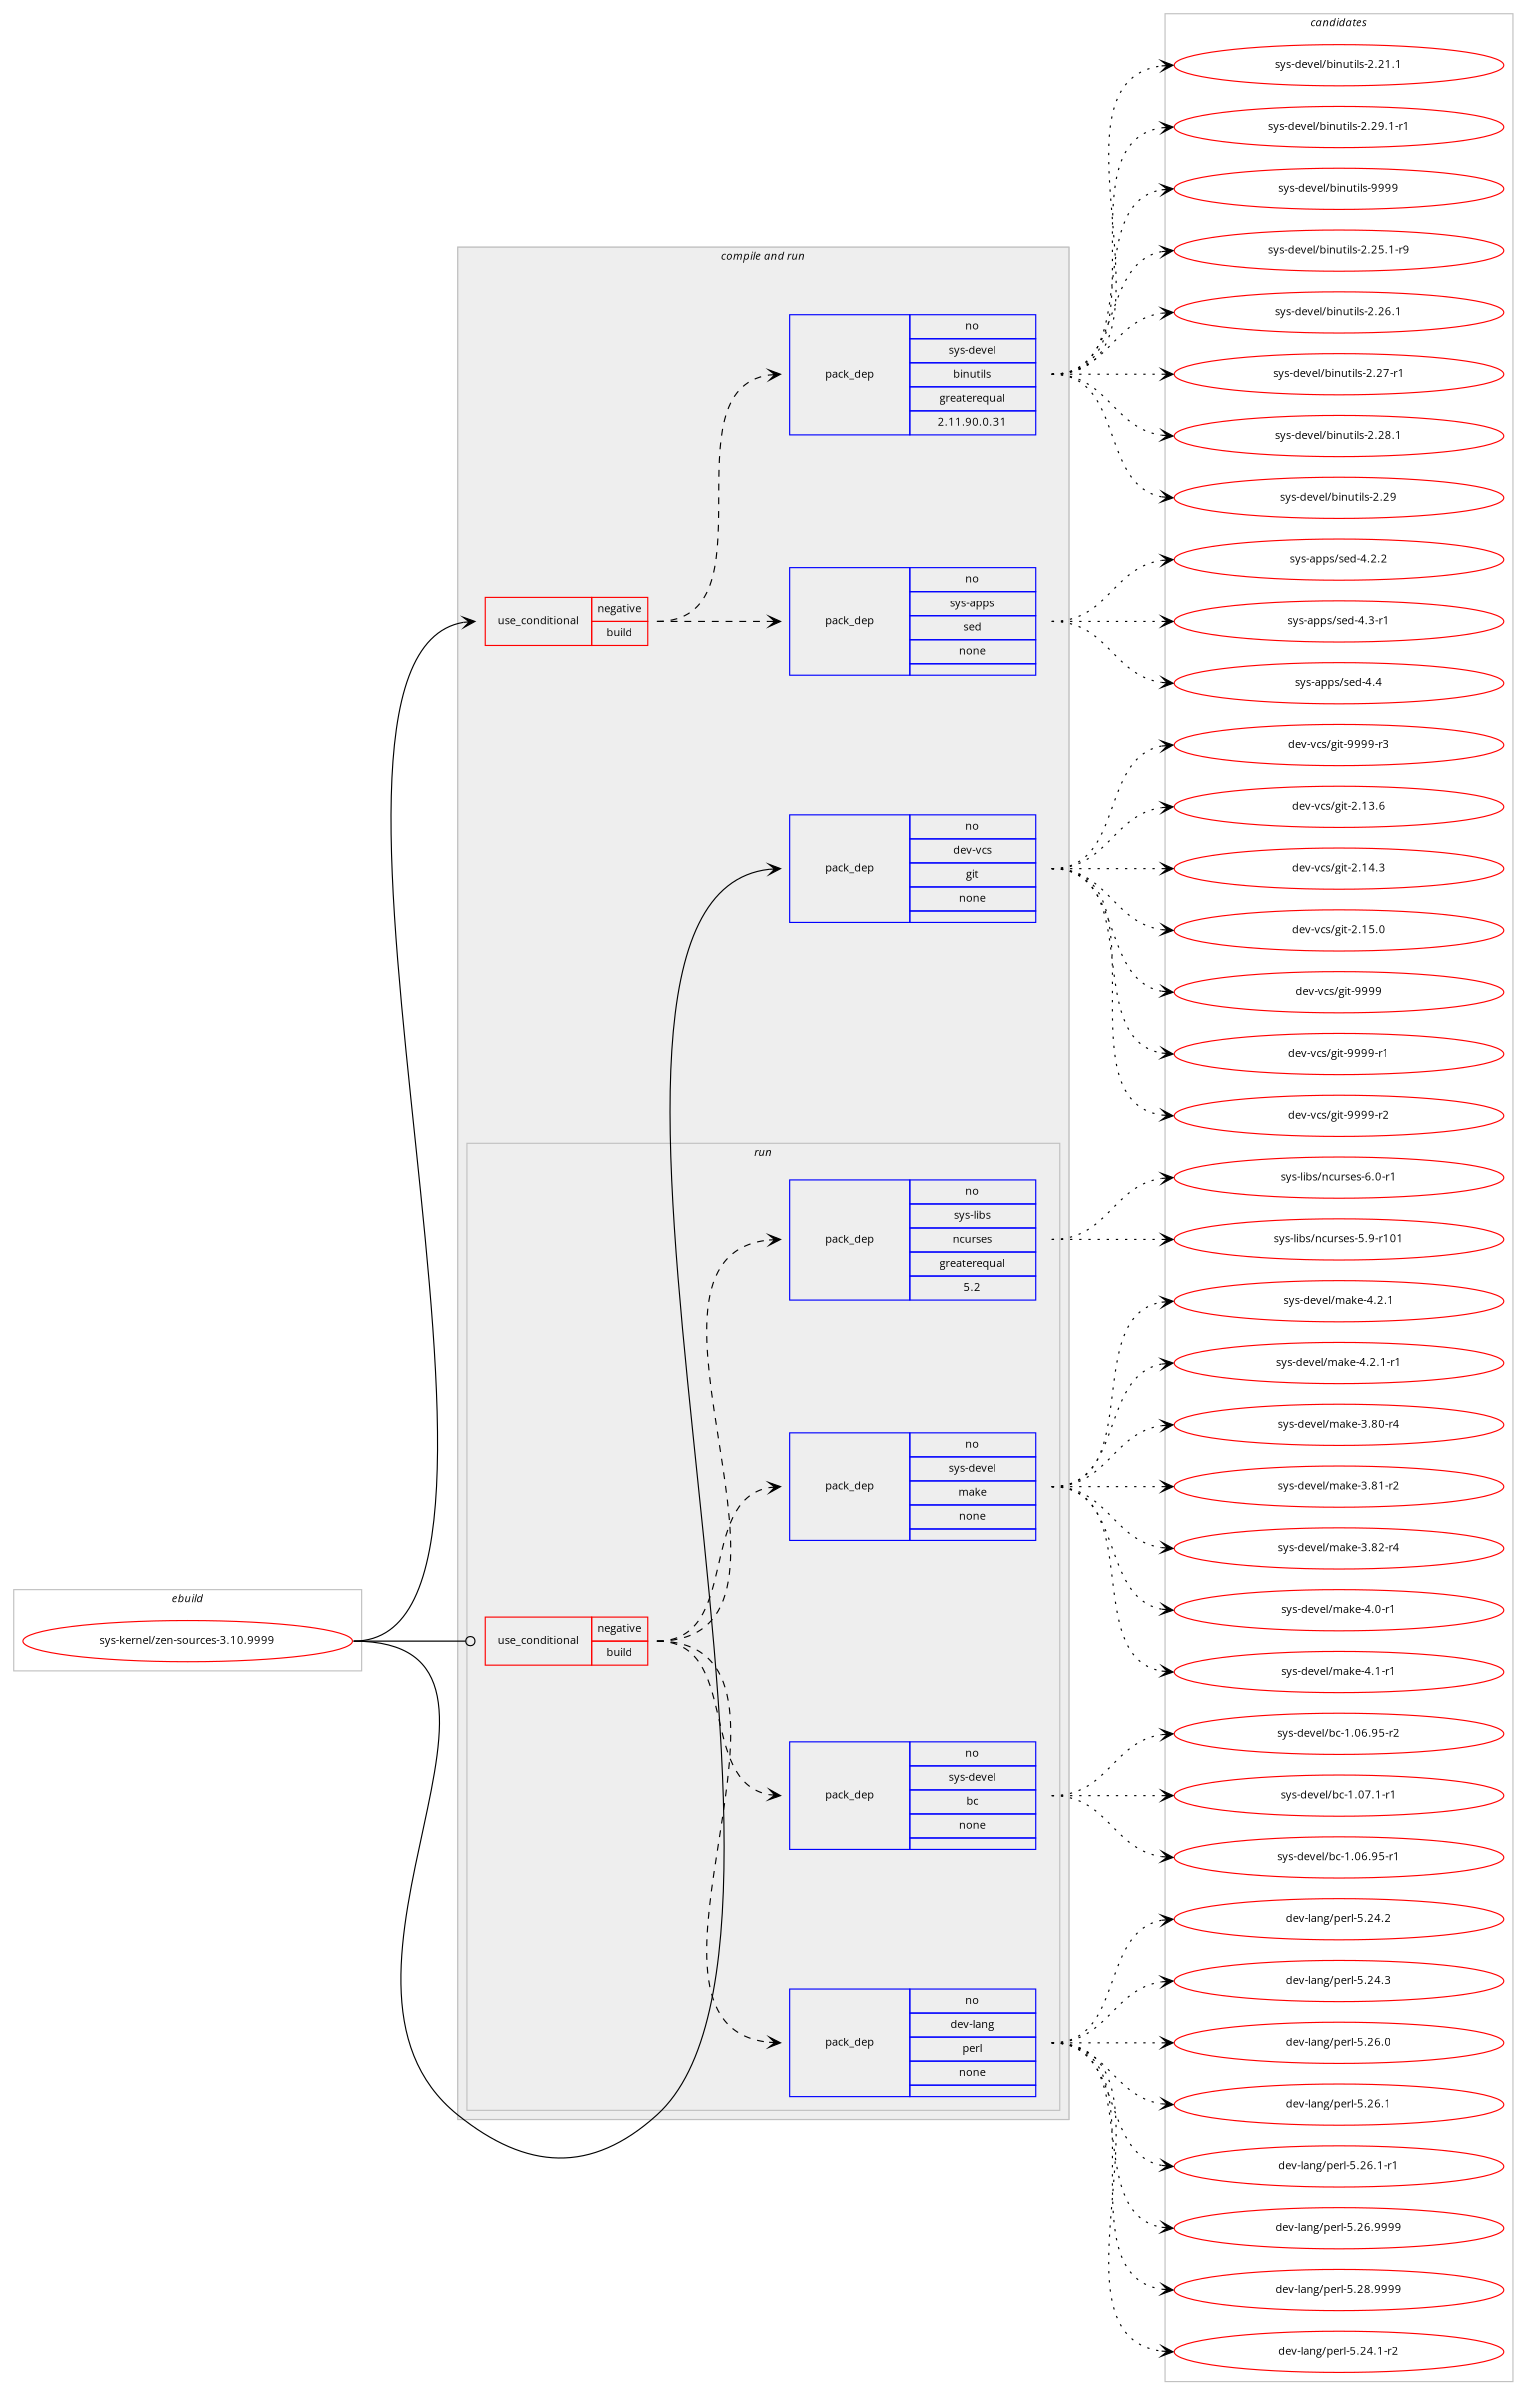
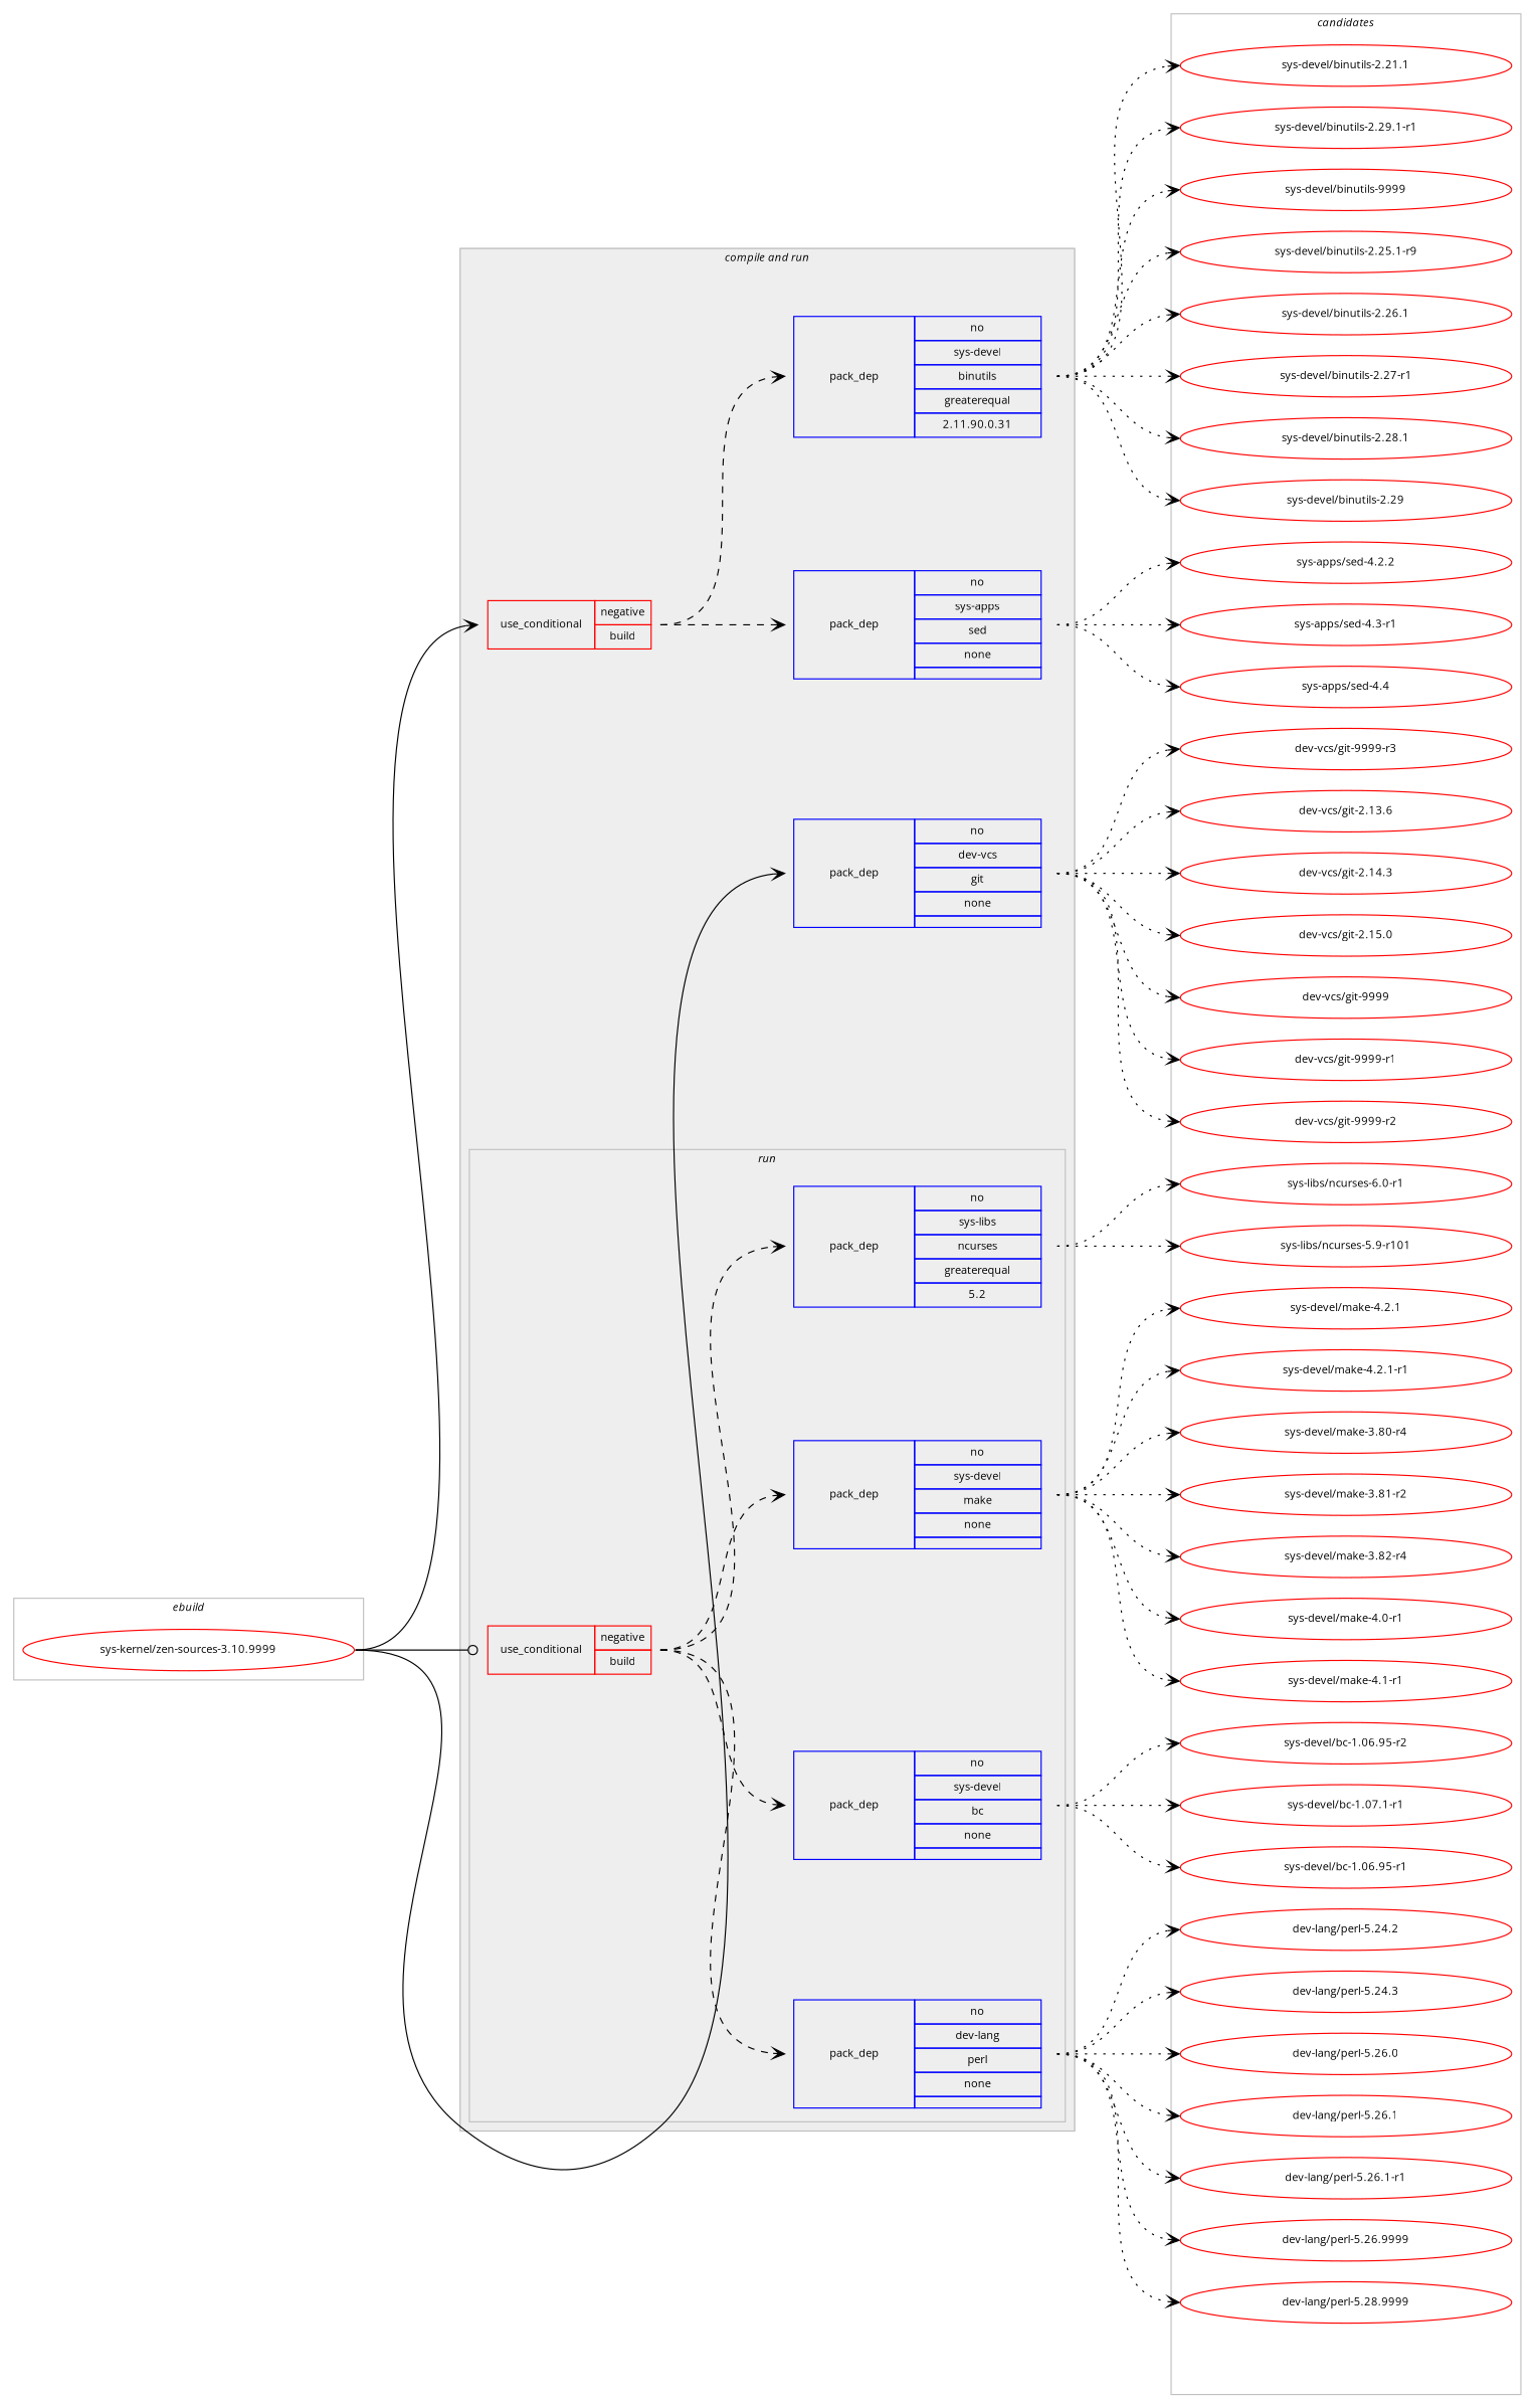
  digraph {
    compound=true
    concentrate=true
    fontname="Open Sans"
    fontsize=10
    newrank=true
    rankdir=LR
    ranksep=1.5
    node [color=red fontname="Open Sans" fontsize=10]
    edge [arrowhead=vee fontname="Open Sans" headport=w style=dotted tailport=e weight=100]
    n1 [label="sys-kernel/zen-sources-3.10.9999" width=4]
    n2 [color=blue label=<<TABLE BORDER="0" CELLBORDER="1" CELLSPACING="0" CELLPADDING="4" WIDTH="220"><TR><TD ROWSPAN="6" CELLPADDING="30">pack_dep</TD></TR><TR><TD WIDTH="110">no</TD></TR><TR><TD>sys-apps</TD></TR><TR><TD>sed</TD></TR><TR><TD>none</TD></TR><TR><TD></TD></TR></TABLE>> shape=none]
    n3 [color=blue label=<<TABLE BORDER="0" CELLBORDER="1" CELLSPACING="0" CELLPADDING="4" WIDTH="220"><TR><TD ROWSPAN="6" CELLPADDING="30">pack_dep</TD></TR><TR><TD WIDTH="110">no</TD></TR><TR><TD>sys-devel</TD></TR><TR><TD>binutils</TD></TR><TR><TD>greaterequal</TD></TR><TR><TD>2.11.90.0.31</TD></TR></TABLE>> shape=none]
    n4 [label=<<TABLE BORDER="0" CELLBORDER="1" CELLSPACING="0" CELLPADDING="4"><TR><TD ROWSPAN="3" CELLPADDING="10">use_conditional</TD></TR><TR><TD>negative</TD></TR><TR><TD>build</TD></TR></TABLE>> shape=none]
    n5 [color=blue label=<<TABLE BORDER="0" CELLBORDER="1" CELLSPACING="0" CELLPADDING="4" WIDTH="220"><TR><TD ROWSPAN="6" CELLPADDING="30">pack_dep</TD></TR><TR><TD WIDTH="110">no</TD></TR><TR><TD>dev-vcs</TD></TR><TR><TD>git</TD></TR><TR><TD>none</TD></TR><TR><TD></TD></TR></TABLE>> shape=none]
    n6 [color=blue label=<<TABLE BORDER="0" CELLBORDER="1" CELLSPACING="0" CELLPADDING="4" WIDTH="220"><TR><TD ROWSPAN="6" CELLPADDING="30">pack_dep</TD></TR><TR><TD WIDTH="110">no</TD></TR><TR><TD>sys-devel</TD></TR><TR><TD>make</TD></TR><TR><TD>none</TD></TR><TR><TD></TD></TR></TABLE>> shape=none]
    n7 [color=blue label=<<TABLE BORDER="0" CELLBORDER="1" CELLSPACING="0" CELLPADDING="4" WIDTH="220"><TR><TD ROWSPAN="6" CELLPADDING="30">pack_dep</TD></TR><TR><TD WIDTH="110">no</TD></TR><TR><TD>sys-libs</TD></TR><TR><TD>ncurses</TD></TR><TR><TD>greaterequal</TD></TR><TR><TD>5.2</TD></TR></TABLE>> shape=none]
    n8 [color=blue label=<<TABLE BORDER="0" CELLBORDER="1" CELLSPACING="0" CELLPADDING="4" WIDTH="220"><TR><TD ROWSPAN="6" CELLPADDING="30">pack_dep</TD></TR><TR><TD WIDTH="110">no</TD></TR><TR><TD>dev-lang</TD></TR><TR><TD>perl</TD></TR><TR><TD>none</TD></TR><TR><TD></TD></TR></TABLE>> shape=none]
    n9 [color=blue label=<<TABLE BORDER="0" CELLBORDER="1" CELLSPACING="0" CELLPADDING="4" WIDTH="220"><TR><TD ROWSPAN="6" CELLPADDING="30">pack_dep</TD></TR><TR><TD WIDTH="110">no</TD></TR><TR><TD>sys-devel</TD></TR><TR><TD>bc</TD></TR><TR><TD>none</TD></TR><TR><TD></TD></TR></TABLE>> shape=none]
    n10 [label=<<TABLE BORDER="0" CELLBORDER="1" CELLSPACING="0" CELLPADDING="4"><TR><TD ROWSPAN="3" CELLPADDING="10">use_conditional</TD></TR><TR><TD>negative</TD></TR><TR><TD>build</TD></TR></TABLE>> shape=none]
    n11 [label="sys-apps/sed-4.2.2" width=4]
    n12 [label="sys-apps/sed-4.3-r1" width=4]
    n13 [label="sys-apps/sed-4.4" width=4]
    n14 [label="sys-devel/binutils-2.25.1-r9" width=4]
    n15 [label="sys-devel/binutils-2.26.1" width=4]
    n16 [label="sys-devel/binutils-2.27-r1" width=4]
    n17 [label="sys-devel/binutils-2.28.1" width=4]
    n18 [label="sys-devel/binutils-2.29" width=4]
    n19 [label="sys-devel/binutils-2.21.1" width=4]
    n20 [label="sys-devel/binutils-2.29.1-r1" width=4]
    n21 [label="sys-devel/binutils-9999" width=4]
    n22 [label="dev-vcs/git-2.13.6" width=4]
    n23 [label="dev-vcs/git-2.14.3" width=4]
    n24 [label="dev-vcs/git-2.15.0" width=4]
    n25 [label="dev-vcs/git-9999" width=4]
    n26 [label="dev-vcs/git-9999-r1" width=4]
    n27 [label="dev-vcs/git-9999-r2" width=4]
    n28 [label="dev-vcs/git-9999-r3" width=4]
    n29 [label="sys-devel/make-3.80-r4" width=4]
    n30 [label="sys-devel/make-3.81-r2" width=4]
    n31 [label="sys-devel/make-3.82-r4" width=4]
    n32 [label="sys-devel/make-4.0-r1" width=4]
    n33 [label="sys-devel/make-4.1-r1" width=4]
    n34 [label="sys-devel/make-4.2.1" width=4]
    n35 [label="sys-devel/make-4.2.1-r1" width=4]
    n36 [label="sys-libs/ncurses-5.9-r101" width=4]
    n37 [label="sys-libs/ncurses-6.0-r1" width=4]
-   n38 [label="dev-lang/perl-5.24.1-r2" width=4]
    n39 [label="dev-lang/perl-5.24.2" width=4]
    n40 [label="dev-lang/perl-5.24.3" width=4]
    n41 [label="dev-lang/perl-5.26.0" width=4]
    n42 [label="dev-lang/perl-5.26.1" width=4]
    n43 [label="dev-lang/perl-5.26.1-r1" width=4]
    n44 [label="dev-lang/perl-5.26.9999" width=4]
    n45 [label="dev-lang/perl-5.28.9999" width=4]
    n46 [label="sys-devel/bc-1.06.95-r1" width=4]
    n47 [label="sys-devel/bc-1.06.95-r2" width=4]
    n48 [label="sys-devel/bc-1.07.1-r1" width=4]
    subgraph cluster_1 {
      color=gray
      label=<<i>ebuild</i>>
      rank=same
      n1
    }
    subgraph cluster_2 {
      color=gray
      label=<<i>dependencies</i>>
      subgraph cluster_3 {
        color=gray
        fillcolor="#eeeeee"
        label=<<i>compile</i>>
        style=filled
        subgraph sub_4 {
          color=gray
          fillcolor="#eeeeee"
          label=<<i>compile</i>>
          style=filled
          n4
          subgraph sub_5 {
            color=gray
            fillcolor="#eeeeee"
            label=<<i>compile</i>>
            style=filled
            n2
          }
          subgraph sub_6 {
            color=gray
            fillcolor="#eeeeee"
            label=<<i>compile</i>>
            style=filled
            n3
          }
        }
        subgraph sub_7 {
          color=gray
          fillcolor="#eeeeee"
          label=<<i>compile</i>>
          style=filled
          n5
        }
      }
      subgraph cluster_8 {
        color=gray
        fillcolor="#eeeeee"
        label=<<i>compile and run</i>>
        style=filled
      }
      subgraph cluster_9 {
        color=gray
        fillcolor="#eeeeee"
        label=<<i>run</i>>
        style=filled
        subgraph sub_10 {
          color=gray
          fillcolor="#eeeeee"
          label=<<i>run</i>>
          style=filled
          n10
          subgraph sub_11 {
            color=gray
            fillcolor="#eeeeee"
            label=<<i>run</i>>
            style=filled
            n6
          }
          subgraph sub_12 {
            color=gray
            fillcolor="#eeeeee"
            label=<<i>run</i>>
            style=filled
            n7
          }
          subgraph sub_13 {
            color=gray
            fillcolor="#eeeeee"
            label=<<i>run</i>>
            style=filled
            n8
          }
          subgraph sub_14 {
            color=gray
            fillcolor="#eeeeee"
            label=<<i>run</i>>
            style=filled
            n9
          }
        }
      }
    }
    subgraph cluster_15 {
      color=gray
      label=<<i>candidates</i>>
      rank=same
      subgraph sub_16 {
        color=black
        label=<<i>candidates</i>>
        nodesep=1
        rank=same
        n11
        n12
        n13
      }
      subgraph sub_17 {
        color=black
        label=<<i>candidates</i>>
        nodesep=1
        rank=same
        n14
        n15
        n16
        n17
        n18
        n19
        n20
        n21
      }
      subgraph sub_18 {
        color=black
        label=<<i>candidates</i>>
        nodesep=1
        rank=same
        n22
        n23
        n24
        n25
        n26
        n27
        n28
      }
      subgraph sub_19 {
        color=black
        label=<<i>candidates</i>>
        nodesep=1
        rank=same
        n29
        n30
        n31
        n32
        n33
        n34
        n35
      }
      subgraph sub_20 {
        color=black
        label=<<i>candidates</i>>
        nodesep=1
        rank=same
        n36
        n37
      }
      subgraph sub_21 {
        color=black
        label=<<i>candidates</i>>
        nodesep=1
        rank=same
-       n38
        n39
        n40
        n41
        n42
        n43
        n44
        n45
      }
      subgraph sub_22 {
        color=black
        label=<<i>candidates</i>>
        nodesep=1
        rank=same
        n46
        n47
        n48
      }
    }
    n1 -> n4 [style=solid weight=20]
    n1 -> n5 [style=solid weight=20]
    n1 -> n10 [arrowhead=odot style=solid weight=20]
    n2 -> n11
    n2 -> n12
    n2 -> n13
    n3 -> n14
    n3 -> n15
    n3 -> n16
    n3 -> n17
    n3 -> n18
    n3 -> n19
    n3 -> n20
    n3 -> n21
    n4 -> n2 [style=dashed weight=20]
    n4 -> n3 [style=dashed weight=20]
    n5 -> n22
    n5 -> n23
    n5 -> n24
    n5 -> n25
    n5 -> n26
    n5 -> n27
    n5 -> n28
    n6 -> n29
    n6 -> n30
    n6 -> n31
    n6 -> n32
    n6 -> n33
    n6 -> n34
    n6 -> n35
    n7 -> n36
    n7 -> n37
-   n8 -> n38
    n8 -> n39
    n8 -> n40
    n8 -> n41
    n8 -> n42
    n8 -> n43
    n8 -> n44
    n8 -> n45
    n9 -> n46
    n9 -> n47
    n9 -> n48
    n10 -> n6 [style=dashed weight=20]
    n10 -> n7 [style=dashed weight=20]
    n10 -> n8 [style=dashed weight=20]
    n10 -> n9 [style=dashed weight=20]
  }
